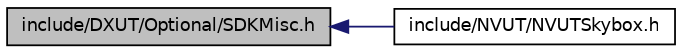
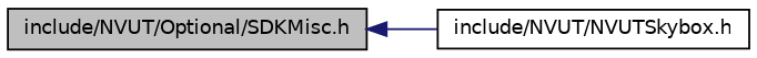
  digraph {
    rankdir=LR
    node [color=black fontname=Helvetica fontsize=10 shape=record style=filled]
-   n1 [fillcolor=grey75 fontcolor=black height=0.2 label="include/DXUT/Optional/SDKMisc.h" width=0.4]
+   n1 [fillcolor=grey75 fontcolor=black height=0.2 label="include/NVUT/Optional/SDKMisc.h" width=0.4]
    n2 [fillcolor=white height=0.2 label="include/NVUT/NVUTSkybox.h" width=0.4]
    n1 -> n2 [color=midnightblue dir=back fontname=Helvetica fontsize=10 labelfontname=Helvetica labelfontsize=10 style=solid]
  }
